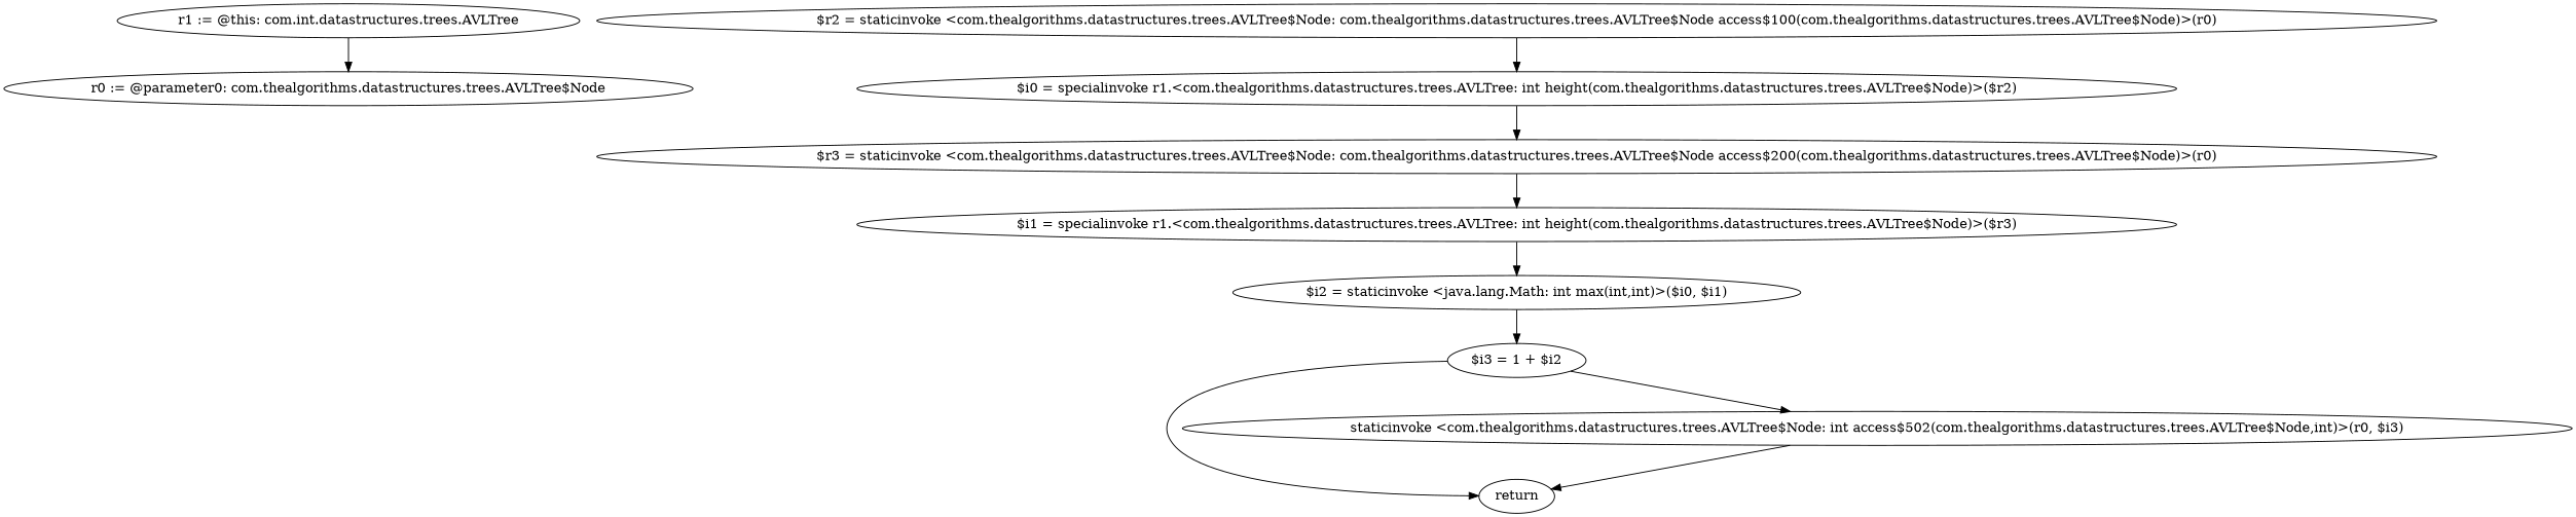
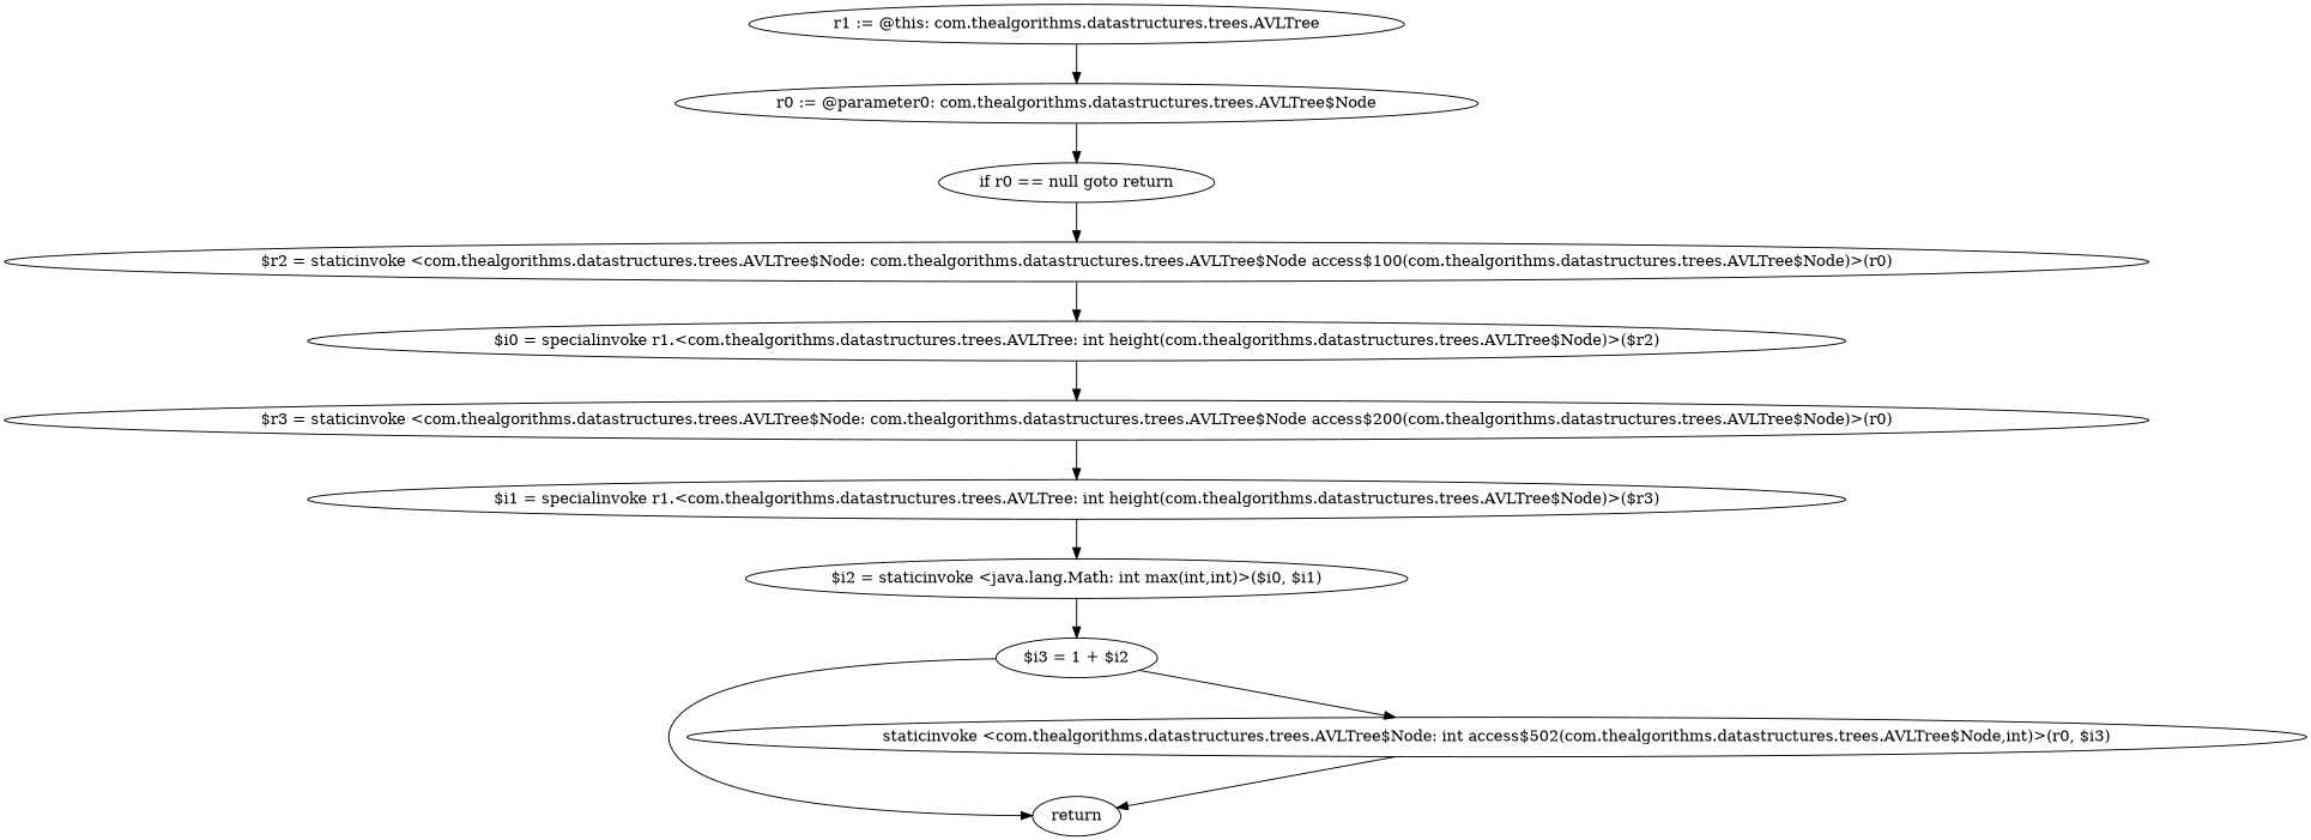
  digraph {
-   "r1 := @this: com.thealgorithms.datastructures.trees.AVLTree" [label="r1 := @this: com.int.datastructures.trees.AVLTree"]
+   "r1 := @this: com.thealgorithms.datastructures.trees.AVLTree"
    "r0 := @parameter0: com.thealgorithms.datastructures.trees.AVLTree$Node"
+   "if r0 == null goto return"
    "$r2 = staticinvoke <com.thealgorithms.datastructures.trees.AVLTree$Node: com.thealgorithms.datastructures.trees.AVLTree$Node access$100(com.thealgorithms.datastructures.trees.AVLTree$Node)>(r0)"
    "$i0 = specialinvoke r1.<com.thealgorithms.datastructures.trees.AVLTree: int height(com.thealgorithms.datastructures.trees.AVLTree$Node)>($r2)"
    "$r3 = staticinvoke <com.thealgorithms.datastructures.trees.AVLTree$Node: com.thealgorithms.datastructures.trees.AVLTree$Node access$200(com.thealgorithms.datastructures.trees.AVLTree$Node)>(r0)"
    "$i1 = specialinvoke r1.<com.thealgorithms.datastructures.trees.AVLTree: int height(com.thealgorithms.datastructures.trees.AVLTree$Node)>($r3)"
    "$i2 = staticinvoke <java.lang.Math: int max(int,int)>($i0, $i1)"
    "$i3 = 1 + $i2"
    return
    "staticinvoke <com.thealgorithms.datastructures.trees.AVLTree$Node: int access$502(com.thealgorithms.datastructures.trees.AVLTree$Node,int)>(r0, $i3)"
    "r1 := @this: com.thealgorithms.datastructures.trees.AVLTree" -> "r0 := @parameter0: com.thealgorithms.datastructures.trees.AVLTree$Node"
+   "r0 := @parameter0: com.thealgorithms.datastructures.trees.AVLTree$Node" -> "if r0 == null goto return"
+   "if r0 == null goto return" -> "$r2 = staticinvoke <com.thealgorithms.datastructures.trees.AVLTree$Node: com.thealgorithms.datastructures.trees.AVLTree$Node access$100(com.thealgorithms.datastructures.trees.AVLTree$Node)>(r0)"
    "$r2 = staticinvoke <com.thealgorithms.datastructures.trees.AVLTree$Node: com.thealgorithms.datastructures.trees.AVLTree$Node access$100(com.thealgorithms.datastructures.trees.AVLTree$Node)>(r0)" -> "$i0 = specialinvoke r1.<com.thealgorithms.datastructures.trees.AVLTree: int height(com.thealgorithms.datastructures.trees.AVLTree$Node)>($r2)"
    "$i0 = specialinvoke r1.<com.thealgorithms.datastructures.trees.AVLTree: int height(com.thealgorithms.datastructures.trees.AVLTree$Node)>($r2)" -> "$r3 = staticinvoke <com.thealgorithms.datastructures.trees.AVLTree$Node: com.thealgorithms.datastructures.trees.AVLTree$Node access$200(com.thealgorithms.datastructures.trees.AVLTree$Node)>(r0)"
    "$r3 = staticinvoke <com.thealgorithms.datastructures.trees.AVLTree$Node: com.thealgorithms.datastructures.trees.AVLTree$Node access$200(com.thealgorithms.datastructures.trees.AVLTree$Node)>(r0)" -> "$i1 = specialinvoke r1.<com.thealgorithms.datastructures.trees.AVLTree: int height(com.thealgorithms.datastructures.trees.AVLTree$Node)>($r3)"
    "$i1 = specialinvoke r1.<com.thealgorithms.datastructures.trees.AVLTree: int height(com.thealgorithms.datastructures.trees.AVLTree$Node)>($r3)" -> "$i2 = staticinvoke <java.lang.Math: int max(int,int)>($i0, $i1)"
    "$i2 = staticinvoke <java.lang.Math: int max(int,int)>($i0, $i1)" -> "$i3 = 1 + $i2"
    "$i3 = 1 + $i2" -> return
    "$i3 = 1 + $i2" -> "staticinvoke <com.thealgorithms.datastructures.trees.AVLTree$Node: int access$502(com.thealgorithms.datastructures.trees.AVLTree$Node,int)>(r0, $i3)"
    "staticinvoke <com.thealgorithms.datastructures.trees.AVLTree$Node: int access$502(com.thealgorithms.datastructures.trees.AVLTree$Node,int)>(r0, $i3)" -> return
  }
